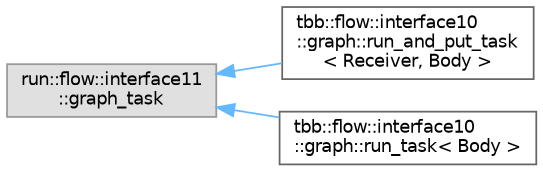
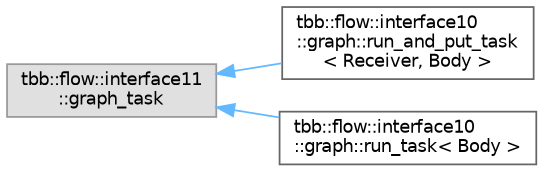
  digraph {
    rankdir=LR
    node [color=grey40 fillcolor=white fontname=Helvetica fontsize=10 shape=box style=filled]
    edge [color=steelblue1 dir=back fontname=Helvetica fontsize=10 labelfontname=Helvetica labelfontsize=10 style=solid]
-   n1 [color=grey60 fillcolor="#E0E0E0" height=0.2 label="run::flow::interface11\l::graph_task" width=0.4]
+   n1 [color=grey60 fillcolor="#E0E0E0" height=0.2 label="tbb::flow::interface11\l::graph_task" width=0.4]
    n2 [height=0.2 label="tbb::flow::interface10\l::graph::run_and_put_task\l\< Receiver, Body \>" width=0.4]
    n3 [height=0.2 label="tbb::flow::interface10\l::graph::run_task\< Body \>" width=0.4]
    n1 -> n2
    n1 -> n3
  }
